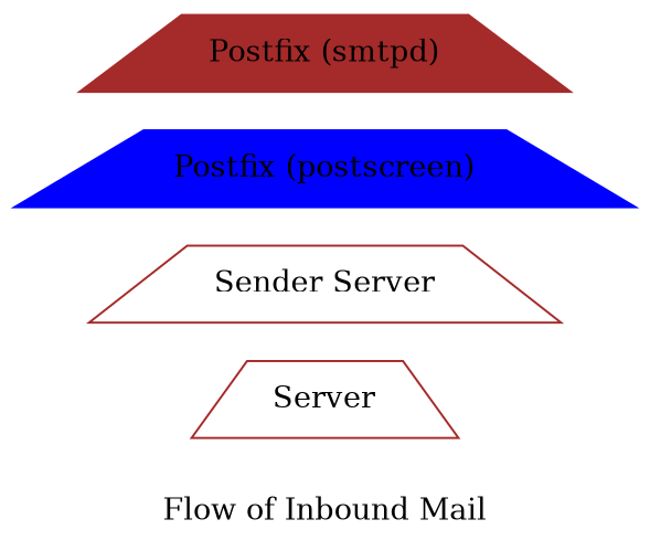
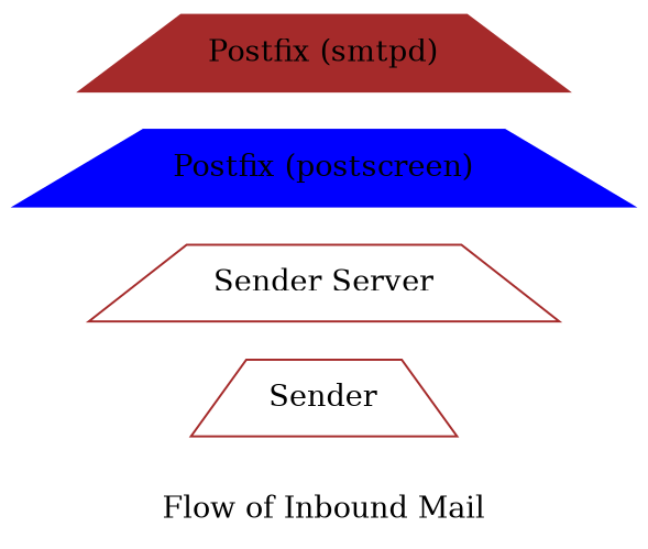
  digraph {
    label="Flow of Inbound Mail"
    rankdir=LR
    node [color=brown shape=trapezium]
-   n1 [label=Server]
+   n1 [label=Sender]
    n2 [label="Sender Server"]
    n3 [label="Postfix (postscreen)" style=filled color=blue]
    n4 [label="Postfix (smtpd)" style=filled]
  }
